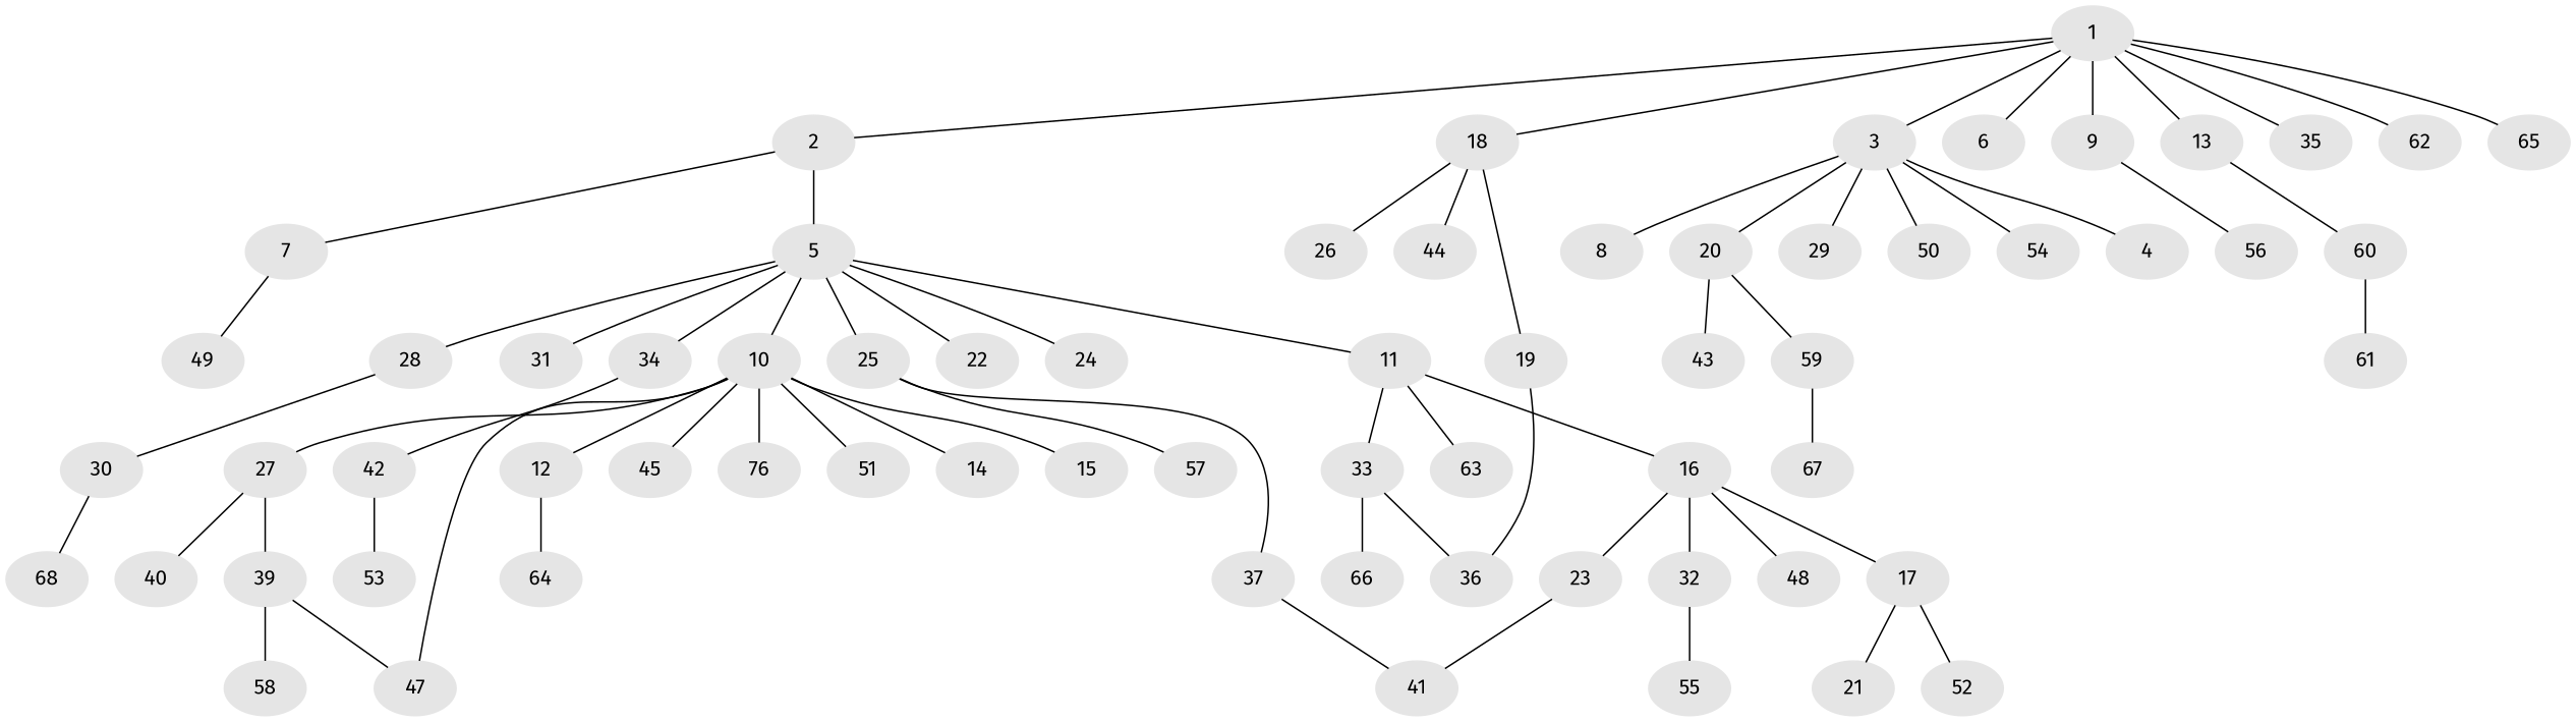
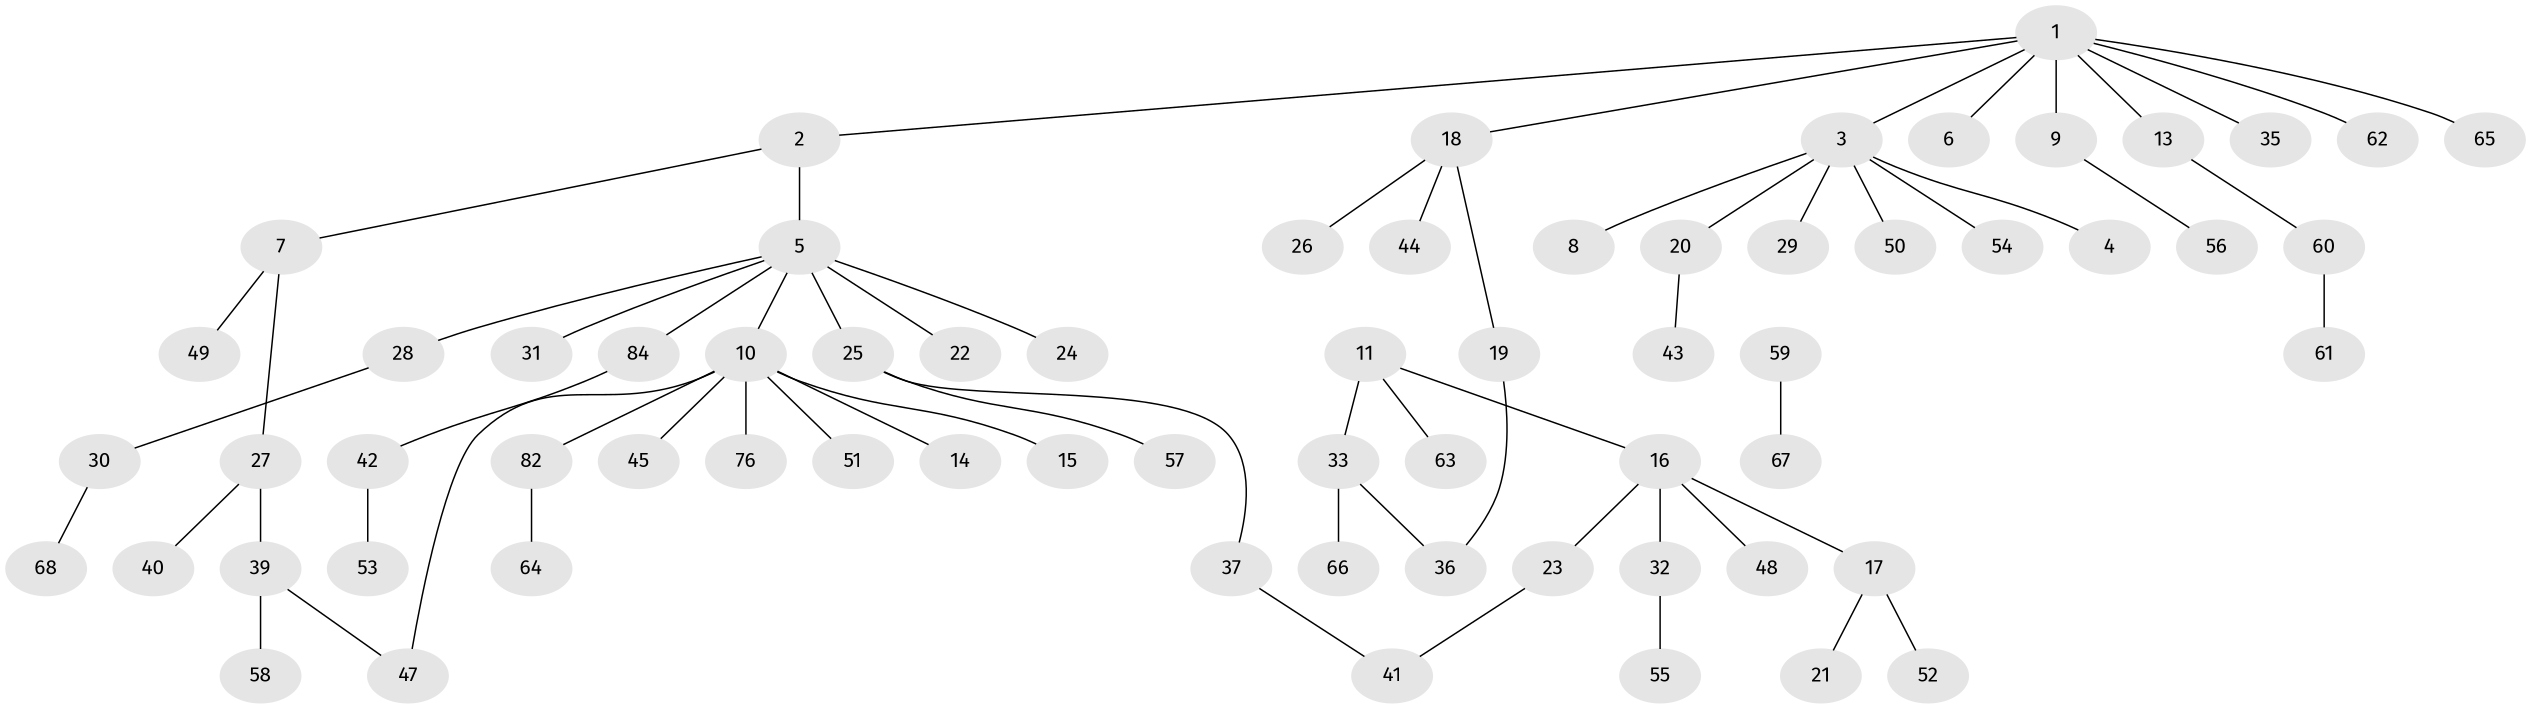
  graph {
    fontname="Fira Sans"
    node [color=gray90 fontname="Fira Sans" style=filled]
    edge [fontname="Fira Sans"]
    1
    2
    3
    6
    9
    13
    18
    35
    62
    65
    5
    7
    4
    8
    20
    29
    50
    54
    56
    60
    19
    26
    44
    10
    11
    22
    24
    25
    28
    31
-   34
+   34 [label=84]
    49
    43
    59
-   12
+   12 [label=82]
    14
    15
    27
    45
    n40 [label=76]
    47
    51
    16
    33
    63
    57
    37
    30
    42
    64
    39
    40
    17
    23
    32
    48
    36
    66
    61
    21
    52
    41
    55
    67
    58
    68
    53
    1 -- 2
    1 -- 3
    1 -- 6
    1 -- 9
    1 -- 13
    1 -- 18
    1 -- 35
    1 -- 62
    1 -- 65
    2 -- 5
    2 -- 7
    3 -- 4
    3 -- 8
    3 -- 20
    3 -- 29
    3 -- 50
    3 -- 54
    9 -- 56
    13 -- 60
    18 -- 19
    18 -- 26
    18 -- 44
    5 -- 10
-   5 -- 11
    5 -- 22
    5 -- 24
    5 -- 25
    5 -- 28
    5 -- 31
    5 -- 34
    7 -- 49
    20 -- 43
-   20 -- 59
    60 -- 61
    19 -- 36
    10 -- 12
    10 -- 14
    10 -- 15
-   10 -- 27
+   7 -- 27
    10 -- 45
    10 -- n40
    10 -- 47
    10 -- 51
    11 -- 16
    11 -- 33
    11 -- 63
    25 -- 57
    25 -- 37
    28 -- 30
    34 -- 42
    59 -- 67
    12 -- 64
    27 -- 39
    27 -- 40
    16 -- 17
    16 -- 23
    16 -- 32
    16 -- 48
    33 -- 36
    33 -- 66
    37 -- 41
    30 -- 68
    42 -- 53
    39 -- 47
    39 -- 58
    17 -- 21
    17 -- 52
    23 -- 41
    32 -- 55
  }
